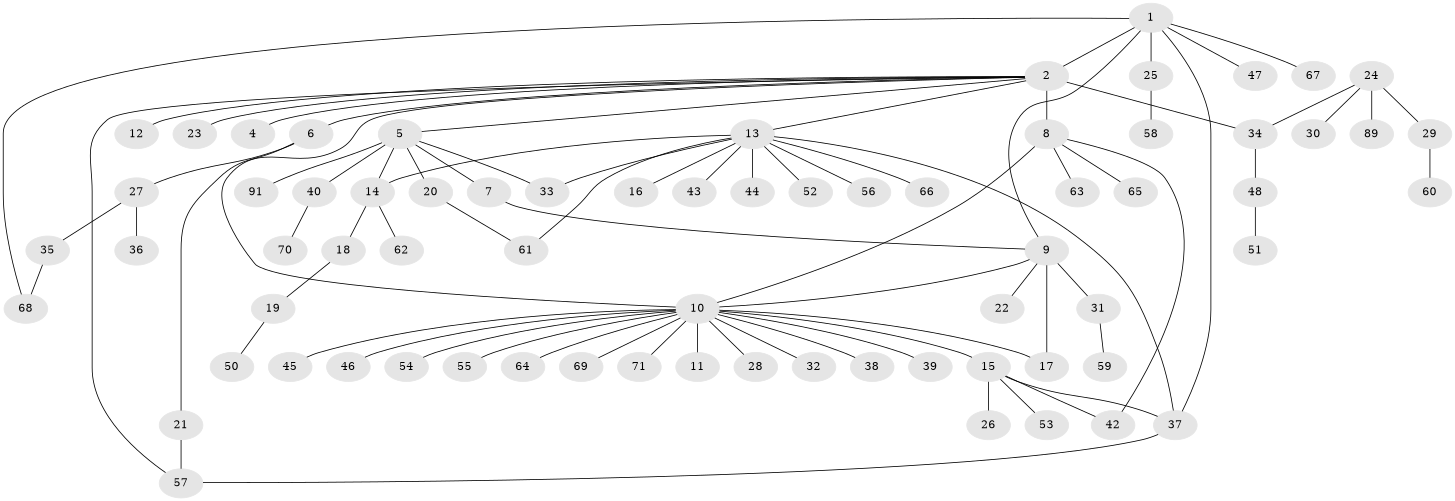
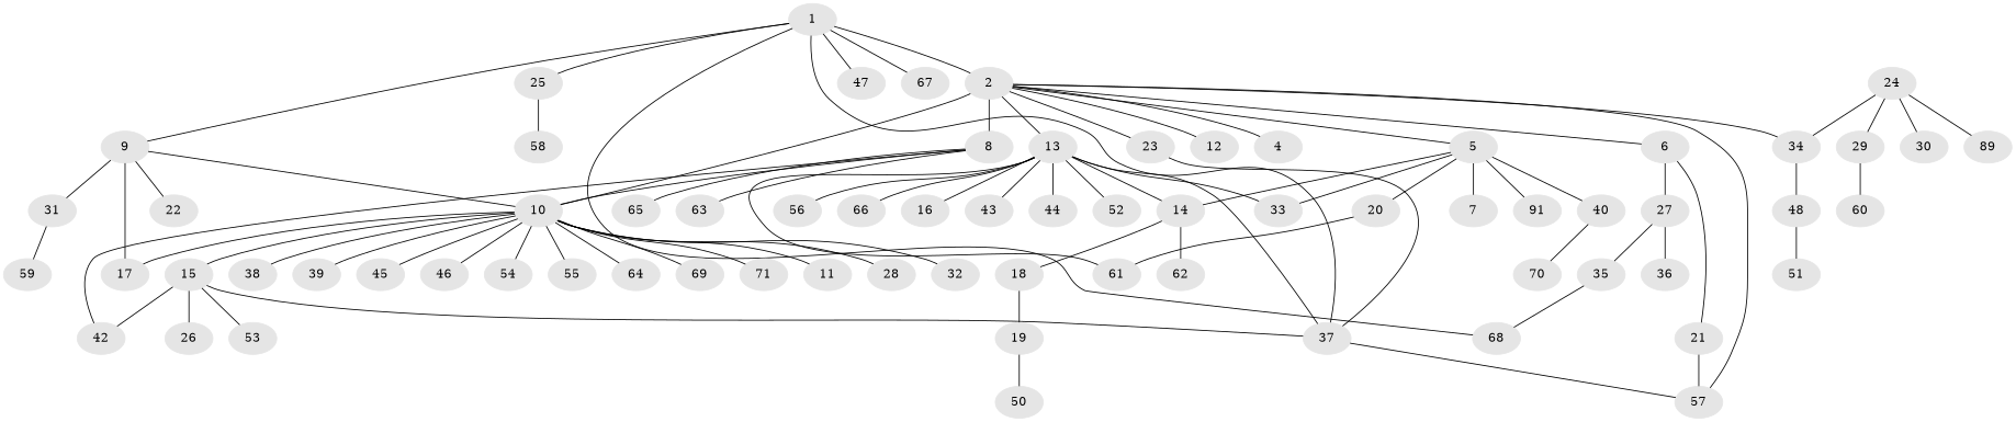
  graph {
    node [color=gray90 style=filled]
    edge [weight=1.0]
    1
    2
    9
    25
    37
    47
    67
    68
    4
    5
    6
    8
    10
    12
    13
    23
    34
    57
    17
    22
    31
    58
    40
    7
    14
    20
    33
    n28 [label=91]
    21
    27
    42
    63
    65
    11
    15
    28
    32
    38
    39
    45
    46
    54
    55
    64
    69
    71
    16
    43
    44
    52
    56
    61
    66
    48
    24
    29
    30
    n58 [label=89]
    70
    18
    62
    35
    36
    59
    26
    53
    19
    50
    60
    51
    1 -- 2
    1 -- 9
    1 -- 25
    1 -- 37
    1 -- 47
    1 -- 67
    1 -- 68
    2 -- 4
    2 -- 5
    2 -- 6
    2 -- 8 [weight=16.0]
    2 -- 10
    2 -- 12
    2 -- 13
    2 -- 23
    2 -- 34
    2 -- 57
    9 -- 10
    9 -- 17 [weight=6.0]
    9 -- 22
    9 -- 31
    25 -- 58
    37 -- 57
    5 -- 40
    5 -- 7
    5 -- 14
    5 -- 20
    5 -- 33
    5 -- n28 [weight=3.0]
    6 -- 21
    6 -- 27
    8 -- 10
    8 -- 42
    8 -- 63
    8 -- 65
    10 -- 17
    10 -- 11
    10 -- 15
    10 -- 28
    10 -- 32
    10 -- 38
    10 -- 39
    10 -- 45
    10 -- 46
    10 -- 54
    10 -- 55
    10 -- 64
    10 -- 69
    10 -- 71
    13 -- 37
    13 -- 14
    13 -- 33
    13 -- 16
    13 -- 43
    13 -- 44
    13 -- 52
    13 -- 56
    13 -- 61
    13 -- 66
+   23 -- 37
    34 -- 48
    31 -- 59
    40 -- 70
-   7 -- 9
    14 -- 18
    14 -- 62
    20 -- 61
    21 -- 57 [weight=2.0]
    27 -- 35 [weight=3.0]
    27 -- 36
    15 -- 37
    15 -- 42
    15 -- 26 [weight=4.0]
    15 -- 53
    48 -- 51
    24 -- 34
    24 -- 29
    24 -- 30
    24 -- n58
    29 -- 60
    18 -- 19
    35 -- 68
    19 -- 50
  }
